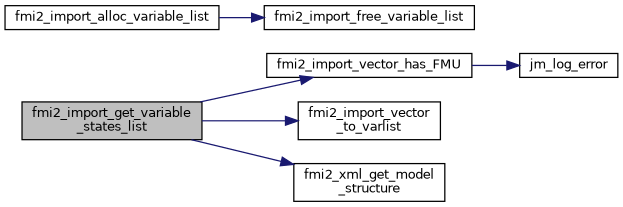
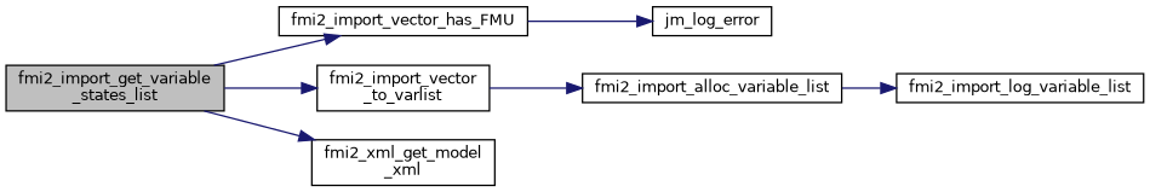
  digraph {
    rankdir=LR
    node [color=black fillcolor=white fontname=Helvetica fontsize=10 shape=record style=filled]
    edge [color=midnightblue fontname=Helvetica fontsize=10 labelfontname=Helvetica labelfontsize=10 style=solid]
    n1 [fillcolor=grey75 fontcolor=black height=0.2 label="fmi2_import_get_variable\l_states_list" width=0.4]
    n2 [height=0.2 label=fmi2_import_vector_has_FMU width=0.4]
    n3 [height=0.2 label="fmi2_import_vector\l_to_varlist" width=0.4]
-   n4 [height=0.2 label="fmi2_xml_get_model\l_structure" width=0.4]
+   n4 [height=0.2 label="fmi2_xml_get_model\l_xml" width=0.4]
    n5 [height=0.2 label=jm_log_error width=0.4]
    n6 [height=0.2 label=fmi2_import_alloc_variable_list width=0.4]
-   n7 [height=0.2 label=fmi2_import_free_variable_list width=0.4]
+   n7 [height=0.2 label=fmi2_import_log_variable_list width=0.4]
    n1 -> n2
    n1 -> n3
    n1 -> n4
    n2 -> n5
+   n3 -> n6
    n6 -> n7
  }
